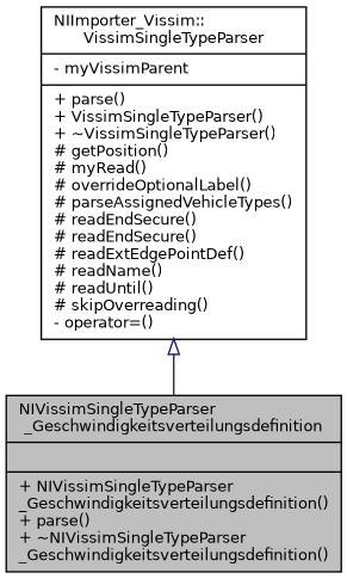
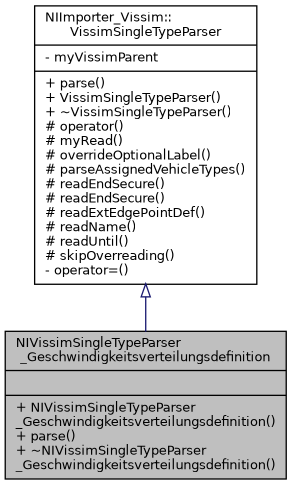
  digraph {
    node [color=black fontname=Helvetica fontsize=10 shape=record style=filled]
    n1 [fillcolor=grey75 fontcolor=black height=0.2 label="{NIVissimSingleTypeParser\l_Geschwindigkeitsverteilungsdefinition\n||+ NIVissimSingleTypeParser\l_Geschwindigkeitsverteilungsdefinition()\l+ parse()\l+ ~NIVissimSingleTypeParser\l_Geschwindigkeitsverteilungsdefinition()\l}" width=0.4]
-   n2 [fillcolor=white height=0.2 label="{NIImporter_Vissim::\lVissimSingleTypeParser\n|- myVissimParent\l|+ parse()\l+ VissimSingleTypeParser()\l+ ~VissimSingleTypeParser()\l# getPosition()\l# myRead()\l# overrideOptionalLabel()\l# parseAssignedVehicleTypes()\l# readEndSecure()\l# readEndSecure()\l# readExtEdgePointDef()\l# readName()\l# readUntil()\l# skipOverreading()\l- operator=()\l}" width=0.4]
+   n2 [fillcolor=white height=0.2 label="{NIImporter_Vissim::\lVissimSingleTypeParser\n|- myVissimParent\l|+ parse()\l+ VissimSingleTypeParser()\l+ ~VissimSingleTypeParser()\l# operator()\l# myRead()\l# overrideOptionalLabel()\l# parseAssignedVehicleTypes()\l# readEndSecure()\l# readEndSecure()\l# readExtEdgePointDef()\l# readName()\l# readUntil()\l# skipOverreading()\l- operator=()\l}" width=0.4]
    n2 -> n1 [arrowtail=onormal color=midnightblue dir=back fontname=Helvetica fontsize=10 labelfontname=Helvetica labelfontsize=10 style=solid]
  }
